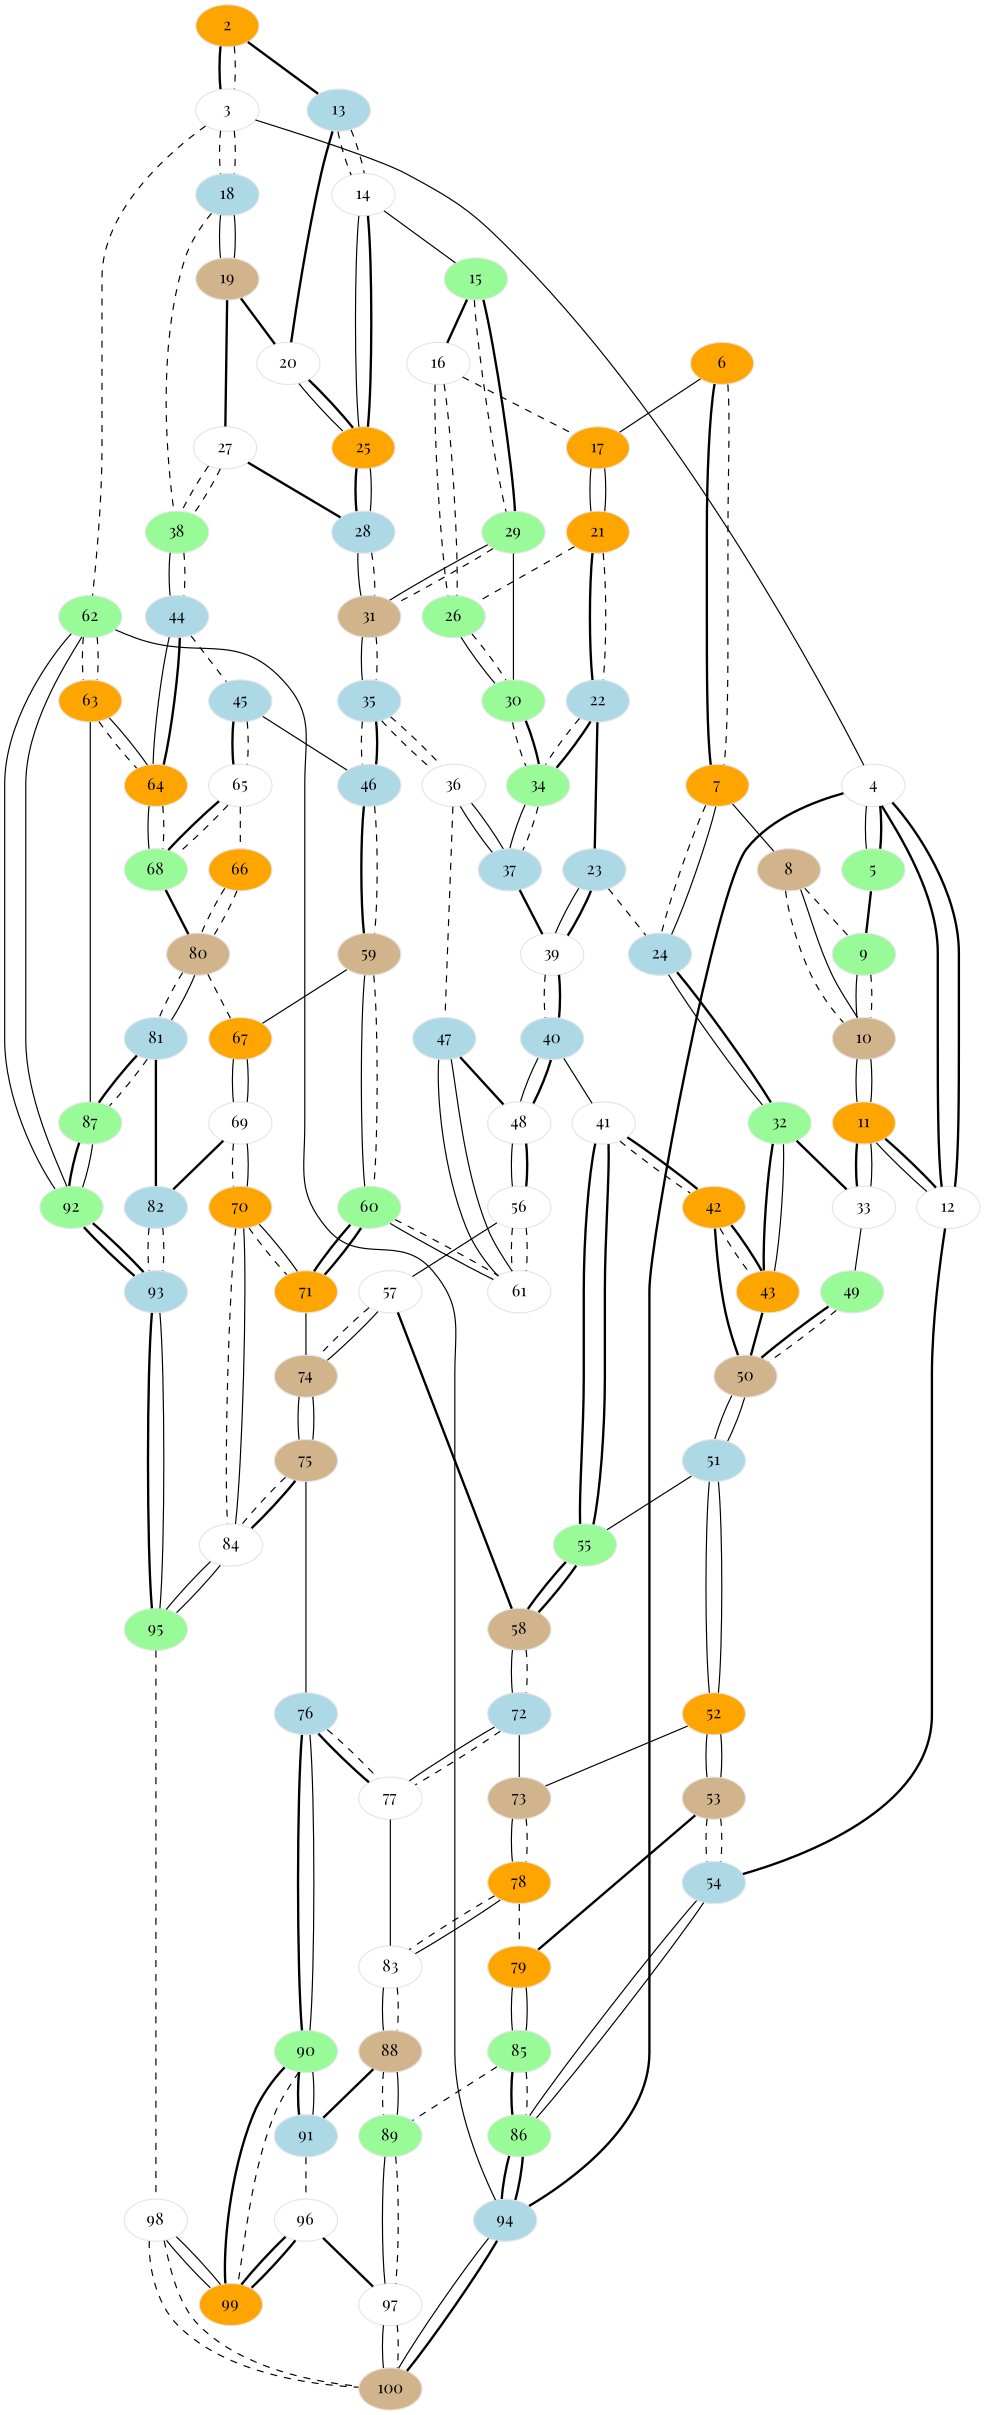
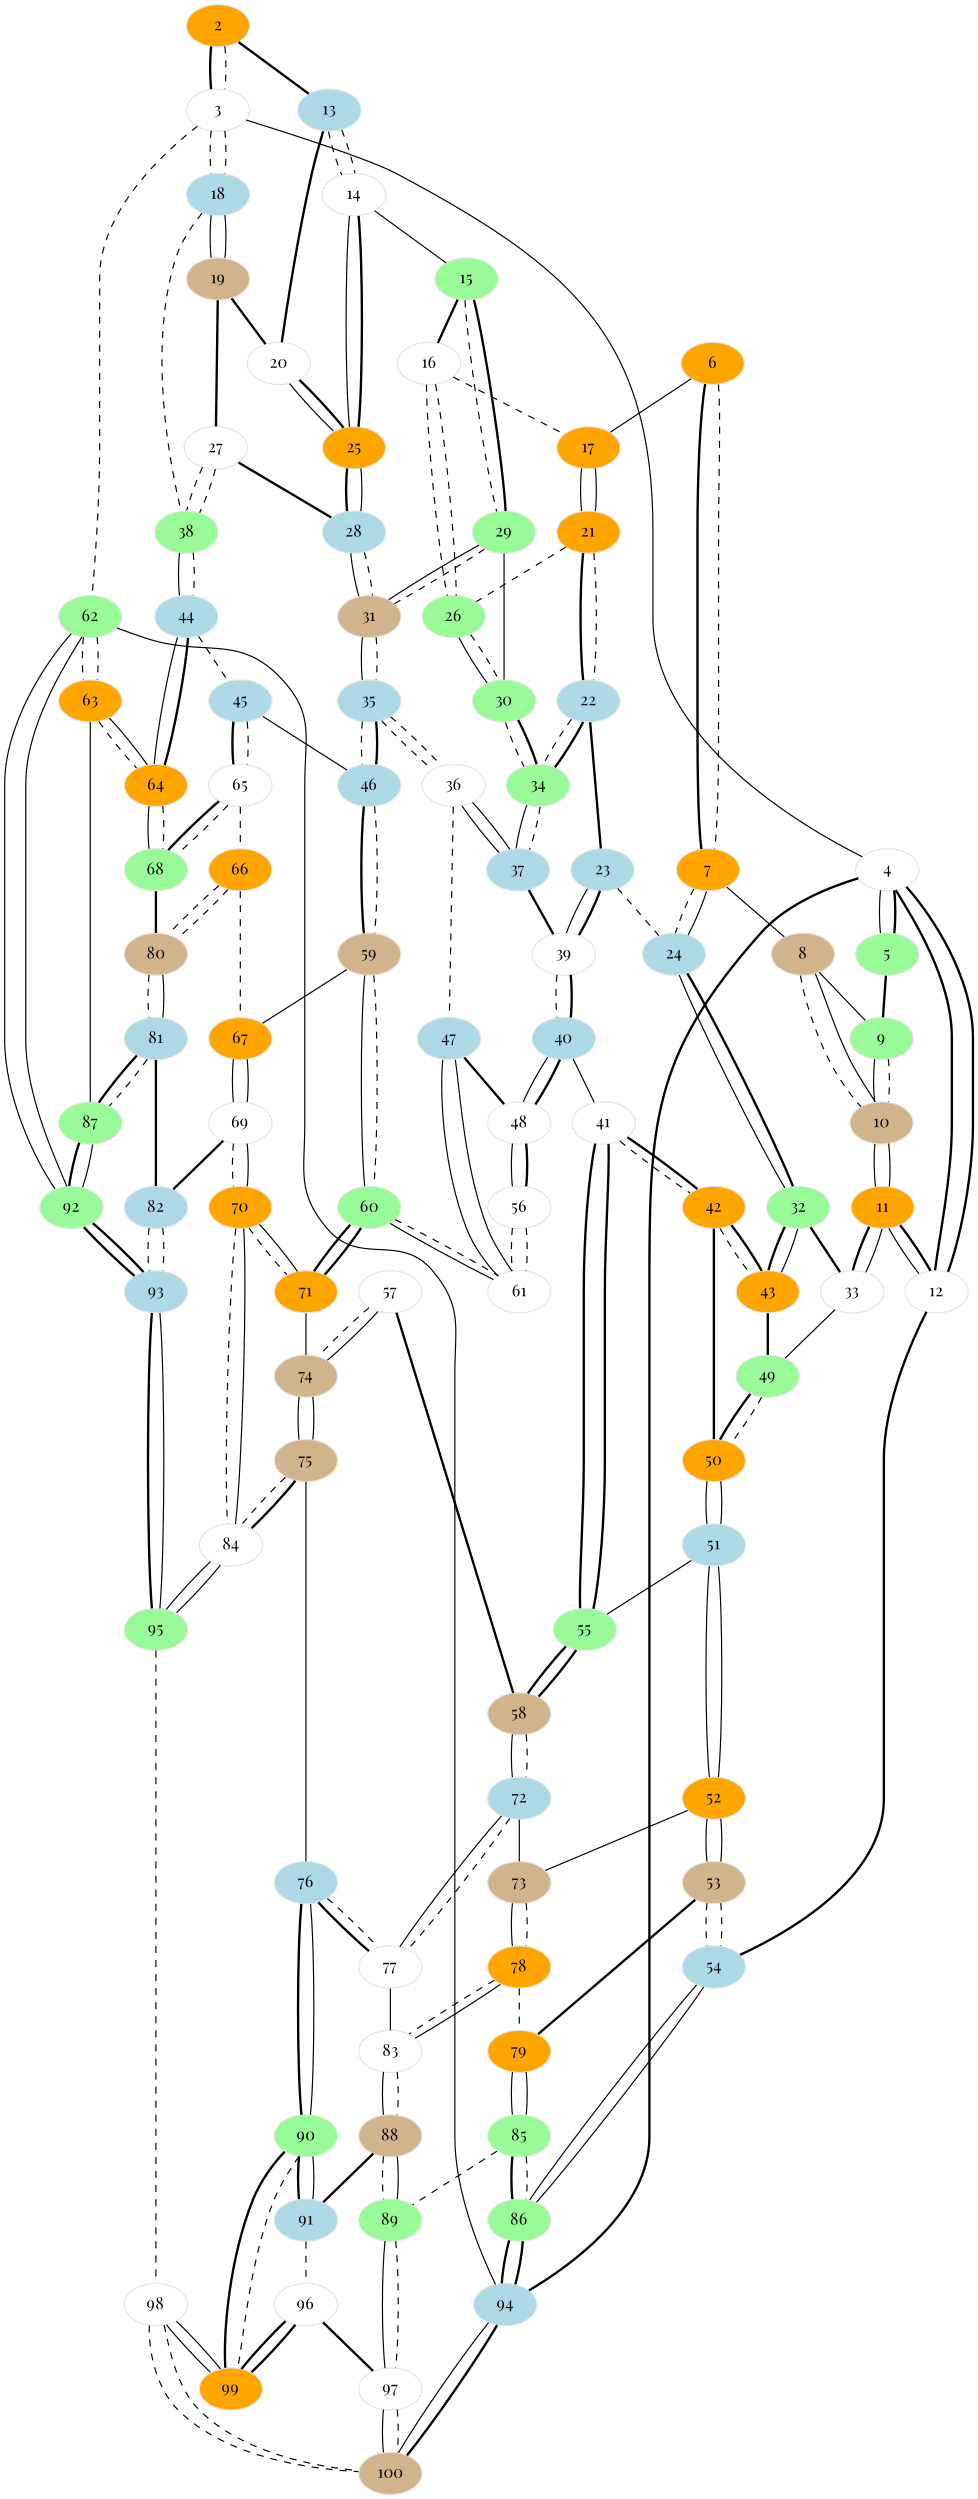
  graph {
    fontname="Playfair Display"
    node [color=gray90 fillcolor=white fontname="Playfair Display" style=filled]
    edge [fontname="Playfair Display" style=solid]
    2 [fillcolor=orange]
    3
    13 [fillcolor=lightblue]
    6 [fillcolor=orange]
    7 [fillcolor=orange]
    17 [fillcolor=orange]
    4
    18 [fillcolor=lightblue]
    62 [fillcolor=palegreen]
    14
    20
    5 [fillcolor=palegreen]
    12
    94 [fillcolor=lightblue]
    19 [fillcolor=tan]
    38 [fillcolor=palegreen]
    63 [fillcolor=orange]
    92 [fillcolor=palegreen]
    9 [fillcolor=palegreen]
    54 [fillcolor=lightblue]
    100 [fillcolor=tan]
    10 [fillcolor=tan]
    8 [fillcolor=tan]
    24 [fillcolor=lightblue]
    21 [fillcolor=orange]
    32 [fillcolor=palegreen]
    11 [fillcolor=orange]
    33
    49 [fillcolor=palegreen]
    86 [fillcolor=palegreen]
    15 [fillcolor=palegreen]
    25 [fillcolor=orange]
    16
    29 [fillcolor=palegreen]
    28 [fillcolor=lightblue]
    26 [fillcolor=palegreen]
    30 [fillcolor=palegreen]
    31 [fillcolor=tan]
    22 [fillcolor=lightblue]
    27
    44 [fillcolor=lightblue]
    23 [fillcolor=lightblue]
    34 [fillcolor=palegreen]
    39
    37 [fillcolor=lightblue]
    40 [fillcolor=lightblue]
    43 [fillcolor=orange]
    35 [fillcolor=lightblue]
    36
    46 [fillcolor=lightblue]
-   50 [fillcolor=tan]
+   50 [fillcolor=orange]
    47 [fillcolor=lightblue]
    59 [fillcolor=tan]
    48
    61
    45 [fillcolor=lightblue]
    64 [fillcolor=orange]
    41
    42 [fillcolor=orange]
    55 [fillcolor=palegreen]
    56
    58 [fillcolor=tan]
    51 [fillcolor=lightblue]
    65
    68 [fillcolor=palegreen]
    66 [fillcolor=orange]
    60 [fillcolor=palegreen]
    67 [fillcolor=orange]
    57
    52 [fillcolor=orange]
    53 [fillcolor=tan]
    73 [fillcolor=tan]
    79 [fillcolor=orange]
    78 [fillcolor=orange]
    85 [fillcolor=palegreen]
    72 [fillcolor=lightblue]
    74 [fillcolor=tan]
    75 [fillcolor=tan]
    77
    71 [fillcolor=orange]
    69
    87 [fillcolor=palegreen]
    93 [fillcolor=lightblue]
    80 [fillcolor=tan]
    81 [fillcolor=lightblue]
    70 [fillcolor=orange]
    82 [fillcolor=lightblue]
    84
    95 [fillcolor=palegreen]
    83
    76 [fillcolor=lightblue]
    90 [fillcolor=palegreen]
    91 [fillcolor=lightblue]
    99 [fillcolor=orange]
    88 [fillcolor=tan]
    89 [fillcolor=palegreen]
    98
    97
    96
    2 -- 3 [style=bold]
    2 -- 3 [style=dashed]
    2 -- 13 [style=bold]
    3 -- 4
    3 -- 18 [style=dashed]
    3 -- 18 [style=dashed]
    3 -- 62 [style=dashed]
    13 -- 14 [style=dashed]
    13 -- 14 [style=dashed]
    13 -- 20 [style=bold]
    6 -- 7 [style=bold]
    6 -- 7 [style=dashed]
    6 -- 17
    7 -- 8
    7 -- 24 [style=dashed]
    7 -- 24
    17 -- 21
    17 -- 21
    4 -- 5
    4 -- 5 [style=bold]
    4 -- 12 [style=bold]
    4 -- 12 [style=bold]
    4 -- 94 [style=bold]
    18 -- 19
    18 -- 19
    18 -- 38 [style=dashed]
    62 -- 94
    62 -- 63 [style=dashed]
    62 -- 63 [style=dashed]
    62 -- 92
    62 -- 92
    14 -- 15
    14 -- 25
    14 -- 25 [style=bold]
    20 -- 25
    20 -- 25 [style=bold]
    5 -- 9 [style=bold]
    12 -- 54 [style=bold]
    94 -- 100
    94 -- 100 [style=bold]
    19 -- 20 [style=bold]
    19 -- 27 [style=bold]
    38 -- 44
    38 -- 44 [style=dashed]
    63 -- 64 [style=dashed]
    63 -- 64
    63 -- 87
    92 -- 93 [style=bold]
    92 -- 93 [style=bold]
    9 -- 10
    9 -- 10 [style=dashed]
    54 -- 86
    54 -- 86
    10 -- 11
    10 -- 11
-   8 -- 9 [style=dashed]
+   8 -- 9
    8 -- 10 [style=dashed]
    8 -- 10
    24 -- 32
    24 -- 32 [style=bold]
    21 -- 26 [style=dashed]
    21 -- 22 [style=bold]
    21 -- 22 [style=dashed]
    32 -- 33 [style=bold]
    32 -- 43 [style=bold]
    32 -- 43
    11 -- 12
    11 -- 12 [style=bold]
    11 -- 33 [style=bold]
    11 -- 33
    33 -- 49
    49 -- 50 [style=bold]
    49 -- 50 [style=dashed]
    86 -- 94 [style=bold]
    86 -- 94 [style=bold]
    15 -- 16 [style=bold]
    15 -- 29 [style=dashed]
    15 -- 29 [style=bold]
    25 -- 28 [style=bold]
    25 -- 28
    16 -- 17 [style=dashed]
    16 -- 26 [style=dashed]
    16 -- 26 [style=dashed]
    29 -- 30
    29 -- 31
    29 -- 31 [style=dashed]
    28 -- 31
    28 -- 31 [style=dashed]
    26 -- 30
    26 -- 30 [style=dashed]
    30 -- 34 [style=dashed]
    30 -- 34 [style=bold]
    31 -- 35
    31 -- 35 [style=dashed]
    22 -- 23 [style=bold]
    22 -- 34 [style=dashed]
    22 -- 34 [style=bold]
    27 -- 38 [style=dashed]
    27 -- 38 [style=dashed]
    27 -- 28 [style=bold]
    44 -- 45 [style=dashed]
    44 -- 64
    44 -- 64 [style=bold]
    23 -- 24 [style=dashed]
    23 -- 39
    23 -- 39 [style=bold]
    34 -- 37
    34 -- 37 [style=dashed]
    39 -- 40 [style=dashed]
    39 -- 40 [style=bold]
    37 -- 39 [style=bold]
    40 -- 48
    40 -- 48 [style=bold]
    40 -- 41
-   43 -- 50 [style=bold]
+   43 -- 49 [style=bold]
    35 -- 36 [style=dashed]
    35 -- 36 [style=dashed]
    35 -- 46 [style=dashed]
    35 -- 46 [style=bold]
    36 -- 37
    36 -- 37
    36 -- 47 [style=dashed]
    46 -- 59 [style=bold]
    46 -- 59 [style=dashed]
    50 -- 51
    50 -- 51
    47 -- 48 [style=bold]
    47 -- 61
    47 -- 61
    59 -- 60
    59 -- 60 [style=dashed]
    59 -- 67
    48 -- 56
    48 -- 56 [style=bold]
    45 -- 46
    45 -- 65 [style=bold]
    45 -- 65 [style=dashed]
    64 -- 68
    64 -- 68 [style=dashed]
    41 -- 42 [style=dashed]
    41 -- 42 [style=bold]
    41 -- 55 [style=bold]
    41 -- 55 [style=bold]
    42 -- 43 [style=dashed]
    42 -- 43 [style=bold]
    42 -- 50 [style=bold]
    55 -- 58 [style=bold]
    55 -- 58 [style=bold]
    56 -- 61 [style=dashed]
    56 -- 61 [style=dashed]
-   56 -- 57
    58 -- 72
    58 -- 72 [style=dashed]
    51 -- 55
    51 -- 52
    51 -- 52
    65 -- 68 [style=bold]
    65 -- 68 [style=dashed]
    65 -- 66 [style=dashed]
    68 -- 80 [style=bold]
-   80 -- 67 [style=dashed]
+   66 -- 67 [style=dashed]
    66 -- 80 [style=dashed]
    66 -- 80 [style=dashed]
    60 -- 61
    60 -- 61 [style=dashed]
    60 -- 71 [style=bold]
    60 -- 71 [style=bold]
    67 -- 69
    67 -- 69
    57 -- 58 [style=bold]
    57 -- 74 [style=dashed]
    57 -- 74
    52 -- 53
    52 -- 53
    52 -- 73
    53 -- 54 [style=dashed]
    53 -- 54 [style=dashed]
    53 -- 79 [style=bold]
    73 -- 78
    73 -- 78 [style=dashed]
    79 -- 85
    79 -- 85
    78 -- 79 [style=dashed]
    78 -- 83 [style=dashed]
    78 -- 83
    85 -- 86 [style=bold]
    85 -- 86 [style=dashed]
    85 -- 89 [style=dashed]
    72 -- 73
    72 -- 77
    72 -- 77 [style=dashed]
    74 -- 75
    74 -- 75
    75 -- 84 [style=dashed]
    75 -- 84 [style=bold]
    75 -- 76
    77 -- 83
    71 -- 74
    69 -- 70 [style=dashed]
    69 -- 70
    69 -- 82 [style=bold]
    87 -- 92 [style=bold]
    87 -- 92
    93 -- 95 [style=bold]
    93 -- 95
    80 -- 81 [style=dashed]
    80 -- 81
    81 -- 87 [style=bold]
    81 -- 87 [style=dashed]
    81 -- 82 [style=bold]
    70 -- 71 [style=dashed]
    70 -- 71
    70 -- 84 [style=dashed]
    70 -- 84
    82 -- 93 [style=dashed]
    82 -- 93 [style=dashed]
    84 -- 95
    84 -- 95
    95 -- 98 [style=dashed]
    83 -- 88
    83 -- 88 [style=dashed]
    76 -- 77 [style=bold]
    76 -- 77 [style=dashed]
    76 -- 90 [style=bold]
    76 -- 90
    90 -- 91 [style=bold]
    90 -- 91
    90 -- 99 [style=bold]
    90 -- 99 [style=dashed]
    91 -- 96 [style=dashed]
    88 -- 91 [style=bold]
    88 -- 89 [style=dashed]
    88 -- 89
    89 -- 97
    89 -- 97 [style=dashed]
    98 -- 100 [style=dashed]
    98 -- 100 [style=dashed]
    98 -- 99
    98 -- 99
    97 -- 100
    97 -- 100 [style=dashed]
    96 -- 99 [style=bold]
    96 -- 99 [style=bold]
    96 -- 97 [style=bold]
  }
